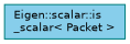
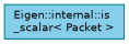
  digraph {
    rankdir=LR
-   n1 [color=teal fillcolor=skyblue fontname=Helvetica fontsize=10 height=0.2 label="Eigen::scalar::is\l_scalar\< Packet \>" shape=box style=filled width=0.4]
+   n1 [color=teal fillcolor=skyblue fontname=Helvetica fontsize=10 height=0.2 label="Eigen::internal::is\l_scalar\< Packet \>" shape=box style=filled width=0.4]
  }
